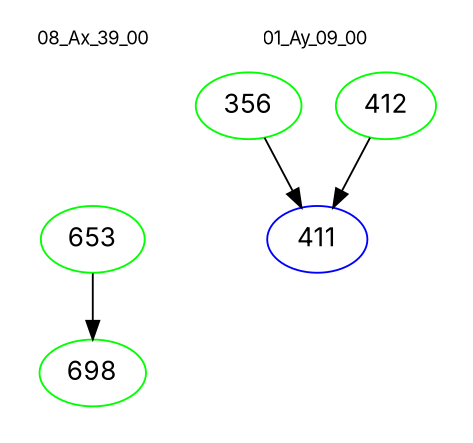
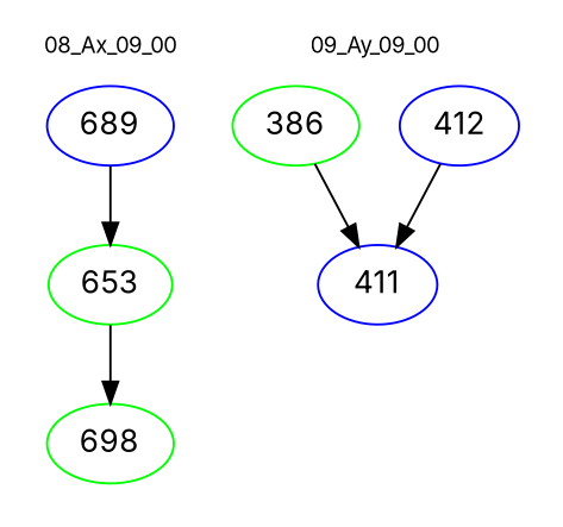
  digraph {
    fontname=Inter
    node [color=blue fontname=Inter]
    edge [color=black fontname=Inter]
+   n1 [label=689]
    n2 [color=green label=653]
    n3 [color=green label=698]
-   n4 [color=green label=412]
-   n5 [color=green label=356]
+   n4 [label=412]
+   n5 [color=green label=386]
    n6 [label=411]
    subgraph cluster_1 {
      color=white
      fontsize=10
-     label="08_Ax_39_00"
+     label="08_Ax_09_00"
+     n1
      n2
      n3
    }
    subgraph cluster_2 {
      color=white
      fontsize=10
-     label="01_Ay_09_00"
+     label="09_Ay_09_00"
      n4
      n5
      n6
    }
+   n1 -> n2
    n2 -> n3
    n4 -> n6
    n5 -> n6
  }
